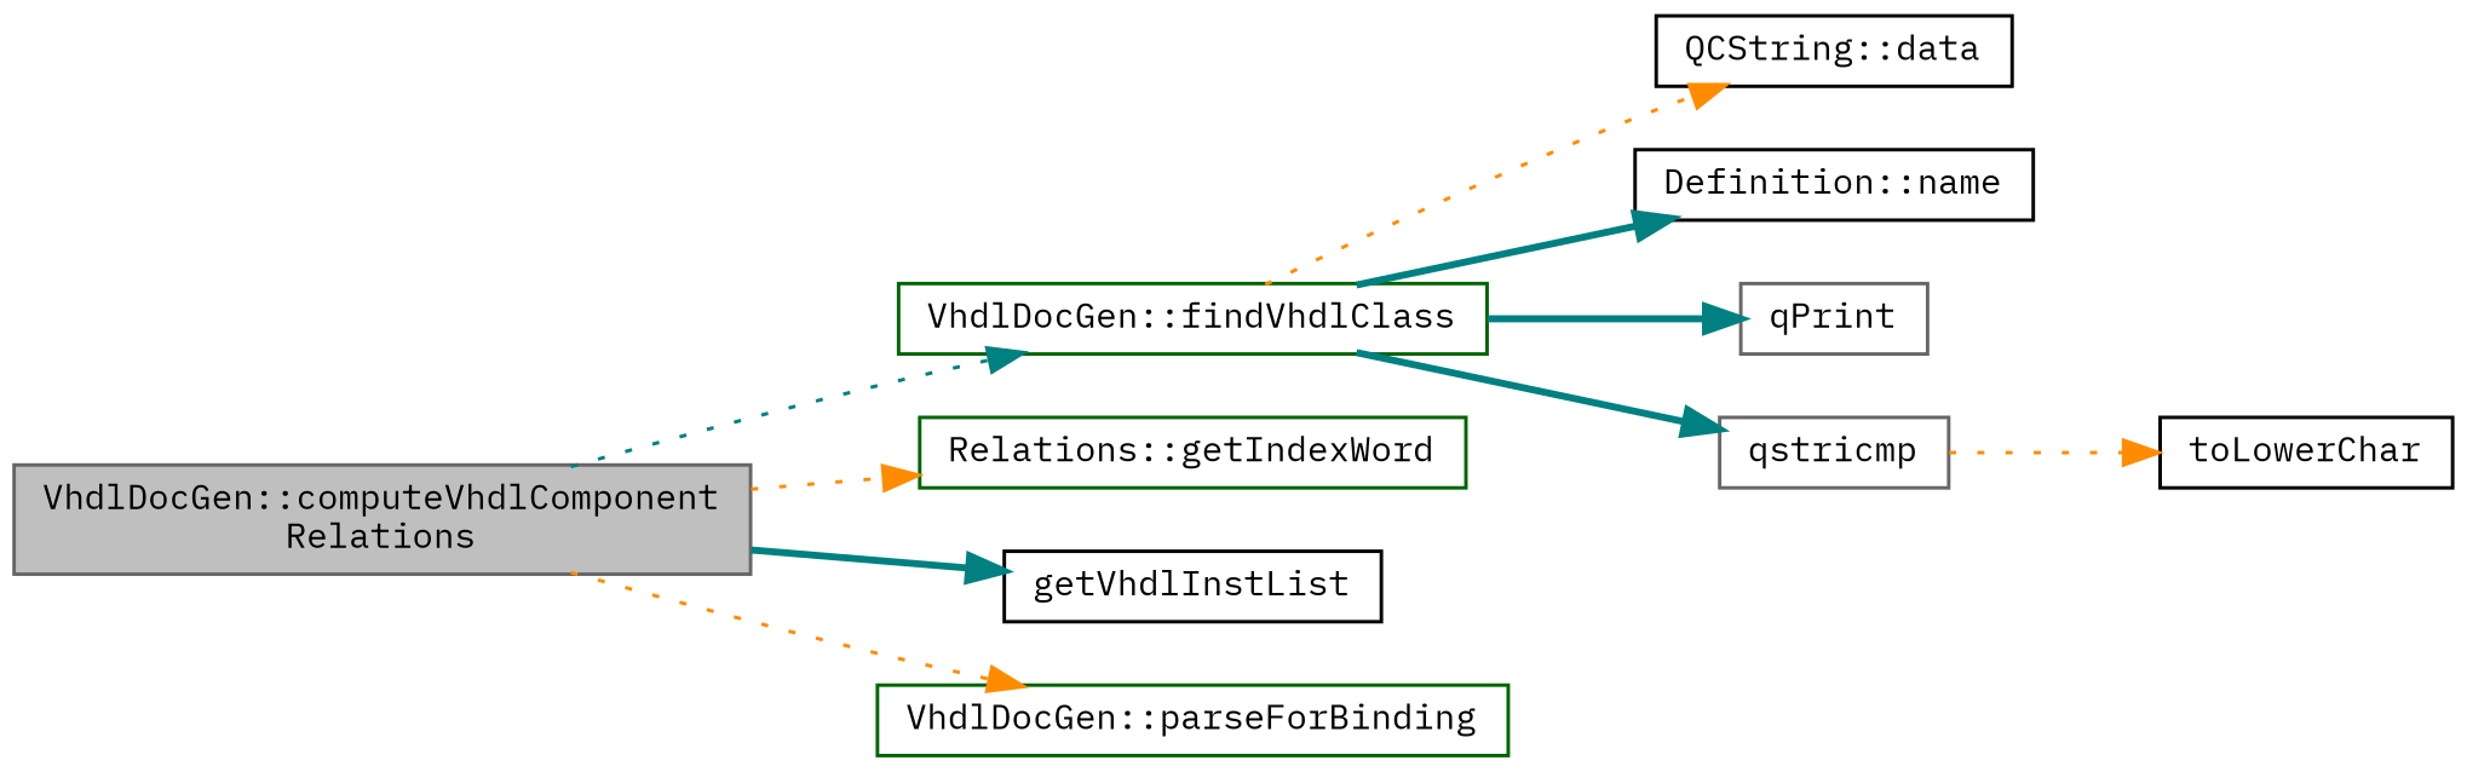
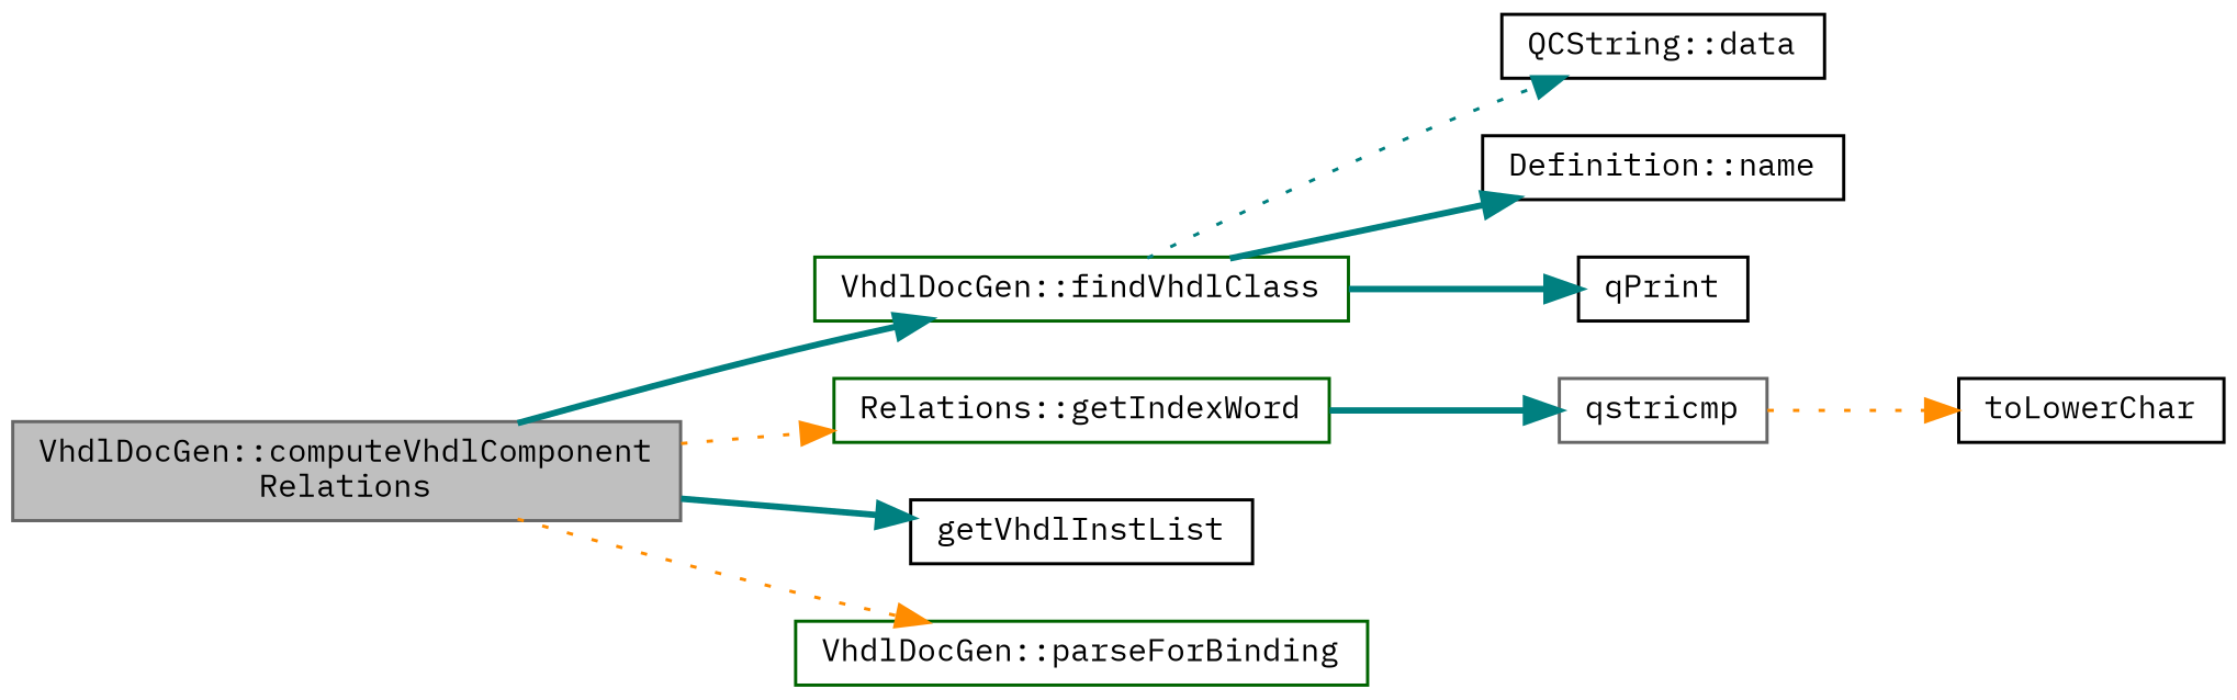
  digraph {
    fontname="IBM Plex Mono"
    rankdir=LR
    node [color=black fillcolor=white fontname="IBM Plex Mono" fontsize=10 shape=record style=filled]
    edge [color=teal fontname="IBM Plex Mono" fontsize=10 labelfontname=Helvetica labelfontsize=10 style=dotted]
    n1 [color=gray40 fillcolor=grey75 fontcolor=black height=0.2 label="VhdlDocGen::computeVhdlComponent\lRelations" width=0.4]
    n2 [color=darkgreen height=0.2 label="VhdlDocGen::findVhdlClass" width=0.4]
    n3 [color=darkgreen height=0.2 label="Relations::getIndexWord" width=0.4]
    n4 [height=0.2 label=getVhdlInstList width=0.4]
    n5 [color=darkgreen height=0.2 label="VhdlDocGen::parseForBinding" width=0.4]
    n6 [height=0.2 label="QCString::data" width=0.4]
    n7 [height=0.2 label="Definition::name" width=0.4]
-   n8 [color=gray40 height=0.2 label=qPrint width=0.4]
+   n8 [height=0.2 label=qPrint width=0.4]
    n9 [color=gray40 height=0.2 label=qstricmp width=0.4]
    n10 [height=0.2 label=toLowerChar width=0.4]
-   n1 -> n2
+   n1 -> n2 [style=bold]
    n1 -> n3 [color=darkorange]
    n1 -> n4 [style=bold]
    n1 -> n5 [color=darkorange]
-   n2 -> n6 [color=darkorange]
+   n2 -> n6
    n2 -> n7 [style=bold]
    n2 -> n8 [style=bold]
-   n2 -> n9 [style=bold]
+   n3 -> n9 [style=bold]
    n9 -> n10 [color=darkorange]
  }
